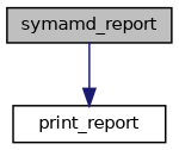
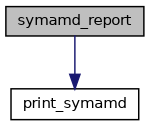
  digraph {
    rankdir=TB
    node [color=black fontname=Helvetica fontsize=10 shape=record style=filled]
    n1 [fillcolor=grey75 fontcolor=black height=0.2 label=symamd_report width=0.4]
-   n2 [fillcolor=white height=0.2 label=print_report width=0.4]
+   n2 [fillcolor=white height=0.2 label=print_symamd width=0.4]
    n1 -> n2 [color=midnightblue fontname=Helvetica fontsize=10 labelfontname=Helvetica labelfontsize=10 style=solid]
  }
